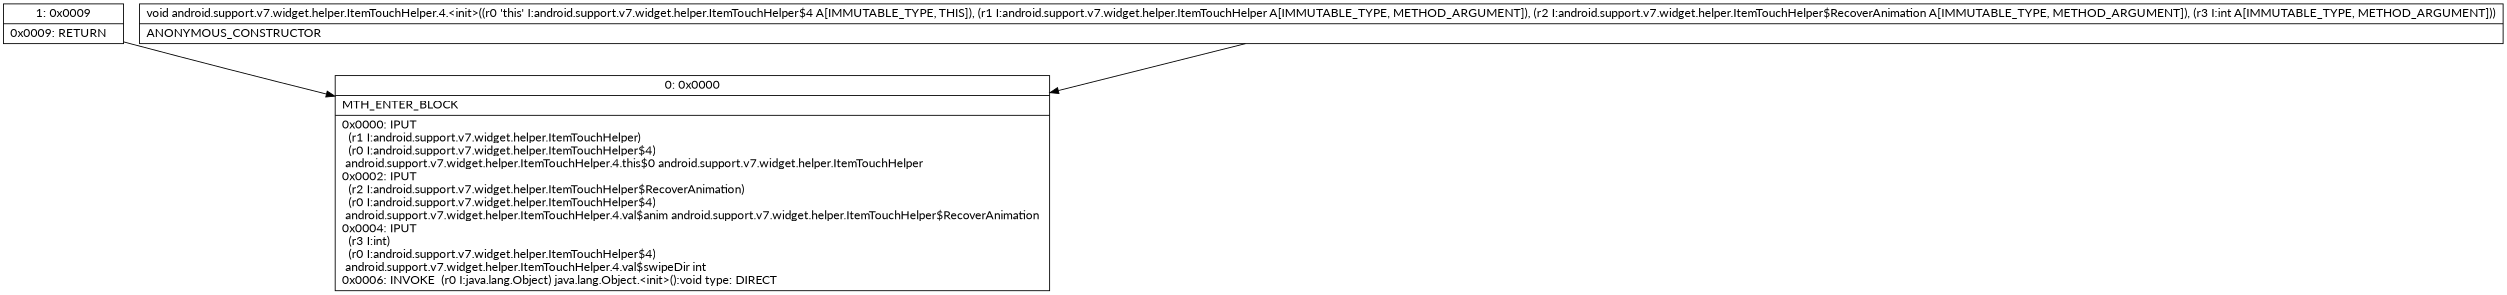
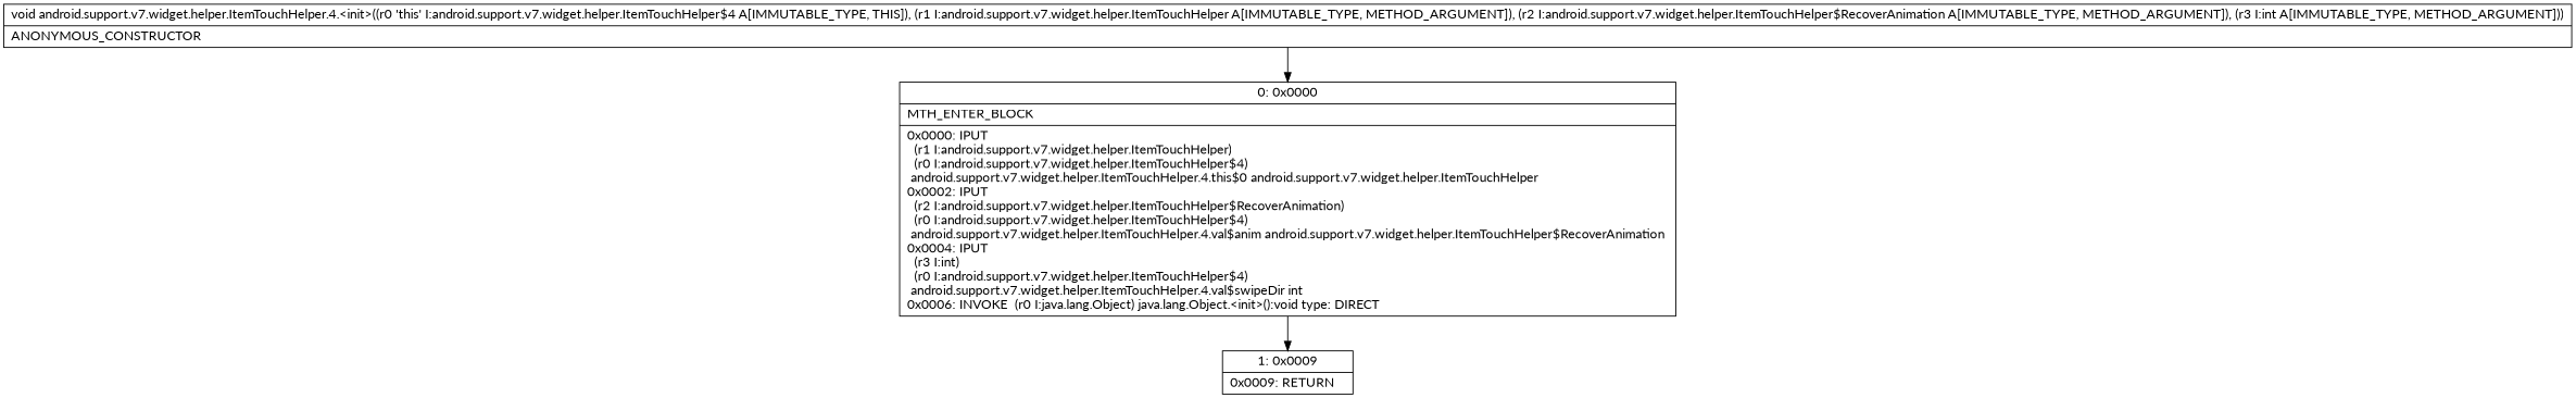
  digraph {
    fontname=Lato
    node [shape=record fontname=Lato]
    edge [fontname=Lato]
    n1 [label="{0\:\ 0x0000|MTH_ENTER_BLOCK\l|0x0000: IPUT  \l  (r1 I:android.support.v7.widget.helper.ItemTouchHelper)\l  (r0 I:android.support.v7.widget.helper.ItemTouchHelper$4)\l android.support.v7.widget.helper.ItemTouchHelper.4.this$0 android.support.v7.widget.helper.ItemTouchHelper \l0x0002: IPUT  \l  (r2 I:android.support.v7.widget.helper.ItemTouchHelper$RecoverAnimation)\l  (r0 I:android.support.v7.widget.helper.ItemTouchHelper$4)\l android.support.v7.widget.helper.ItemTouchHelper.4.val$anim android.support.v7.widget.helper.ItemTouchHelper$RecoverAnimation \l0x0004: IPUT  \l  (r3 I:int)\l  (r0 I:android.support.v7.widget.helper.ItemTouchHelper$4)\l android.support.v7.widget.helper.ItemTouchHelper.4.val$swipeDir int \l0x0006: INVOKE  (r0 I:java.lang.Object) java.lang.Object.\<init\>():void type: DIRECT \l}"]
    n2 [label="{1\:\ 0x0009|0x0009: RETURN   \l}"]
    n3 [label="{void android.support.v7.widget.helper.ItemTouchHelper.4.\<init\>((r0 'this' I:android.support.v7.widget.helper.ItemTouchHelper$4 A[IMMUTABLE_TYPE, THIS]), (r1 I:android.support.v7.widget.helper.ItemTouchHelper A[IMMUTABLE_TYPE, METHOD_ARGUMENT]), (r2 I:android.support.v7.widget.helper.ItemTouchHelper$RecoverAnimation A[IMMUTABLE_TYPE, METHOD_ARGUMENT]), (r3 I:int A[IMMUTABLE_TYPE, METHOD_ARGUMENT]))  | ANONYMOUS_CONSTRUCTOR\l}"]
-   n2 -> n1
+   n1 -> n2
    n3 -> n1
  }
